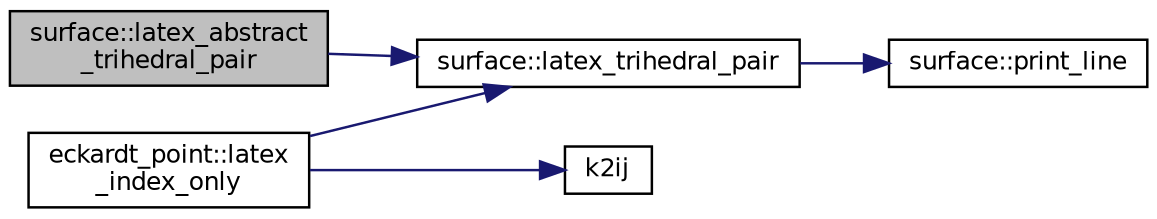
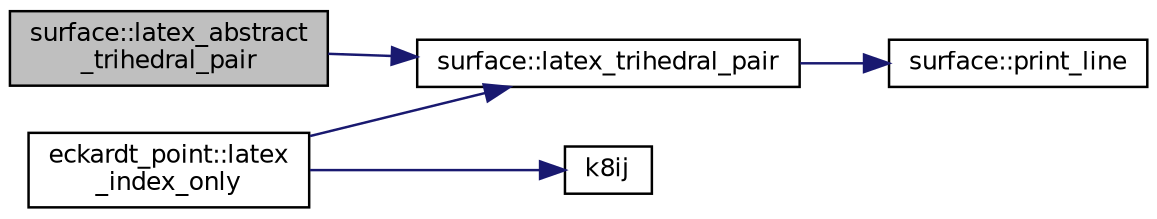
  digraph {
    rankdir=LR
    node [color=black fillcolor=white fontname=Helvetica fontsize=10 shape=record style=filled]
    edge [color=midnightblue fontname=Helvetica fontsize=10 labelfontname=Helvetica labelfontsize=10 style=solid]
    n1 [fillcolor=grey75 fontcolor=black height=0.2 label="surface::latex_abstract\l_trihedral_pair" width=0.4]
    n2 [height=0.2 label="surface::latex_trihedral_pair" width=0.4]
    n3 [height=0.2 label="surface::print_line" width=0.4]
    n4 [height=0.2 label="eckardt_point::latex\l_index_only" width=0.4]
-   n5 [height=0.2 label=k2ij width=0.4]
+   n5 [height=0.2 label=k8ij width=0.4]
    n1 -> n2
    n2 -> n3
    n4 -> n2
    n4 -> n5
  }
